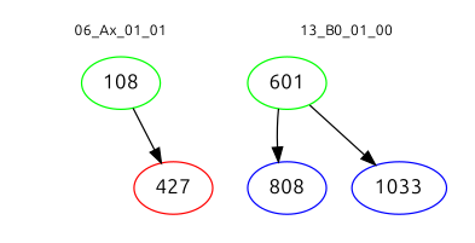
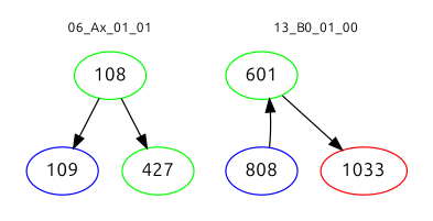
  digraph {
    fontname=Ubuntu
    node [color=green fontname=Ubuntu]
    edge [color=black fontname=Ubuntu]
    n1 [label=108]
-   n3 [color=red label=427]
+   n2 [color=blue label=109]
+   n3 [label=427]
    n4 [label=601]
    n5 [color=blue label=808]
-   n6 [color=blue label=1033]
+   n6 [color=red label=1033]
    subgraph cluster_1 {
      color=white
      fontsize=10
      label="06_Ax_01_01"
      n1
+     n2
      n3
    }
    subgraph cluster_2 {
      color=white
      fontsize=10
      label="13_B0_01_00"
      n4
      n5
      n6
    }
+   n1 -> n2
    n1 -> n3
-   n4 -> n5
+   n5 -> n4
    n4 -> n6
  }
